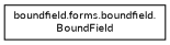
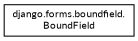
  digraph {
    rankdir=LR
    fontname=Lato
-   n1 [color=black fillcolor=white fontname=Lato fontsize=10 height=0.2 label="boundfield.forms.boundfield.\lBoundField" shape=record style=filled width=0.4]
+   n1 [color=black fillcolor=white fontname=Lato fontsize=10 height=0.2 label="django.forms.boundfield.\lBoundField" shape=record style=filled width=0.4]
  }
